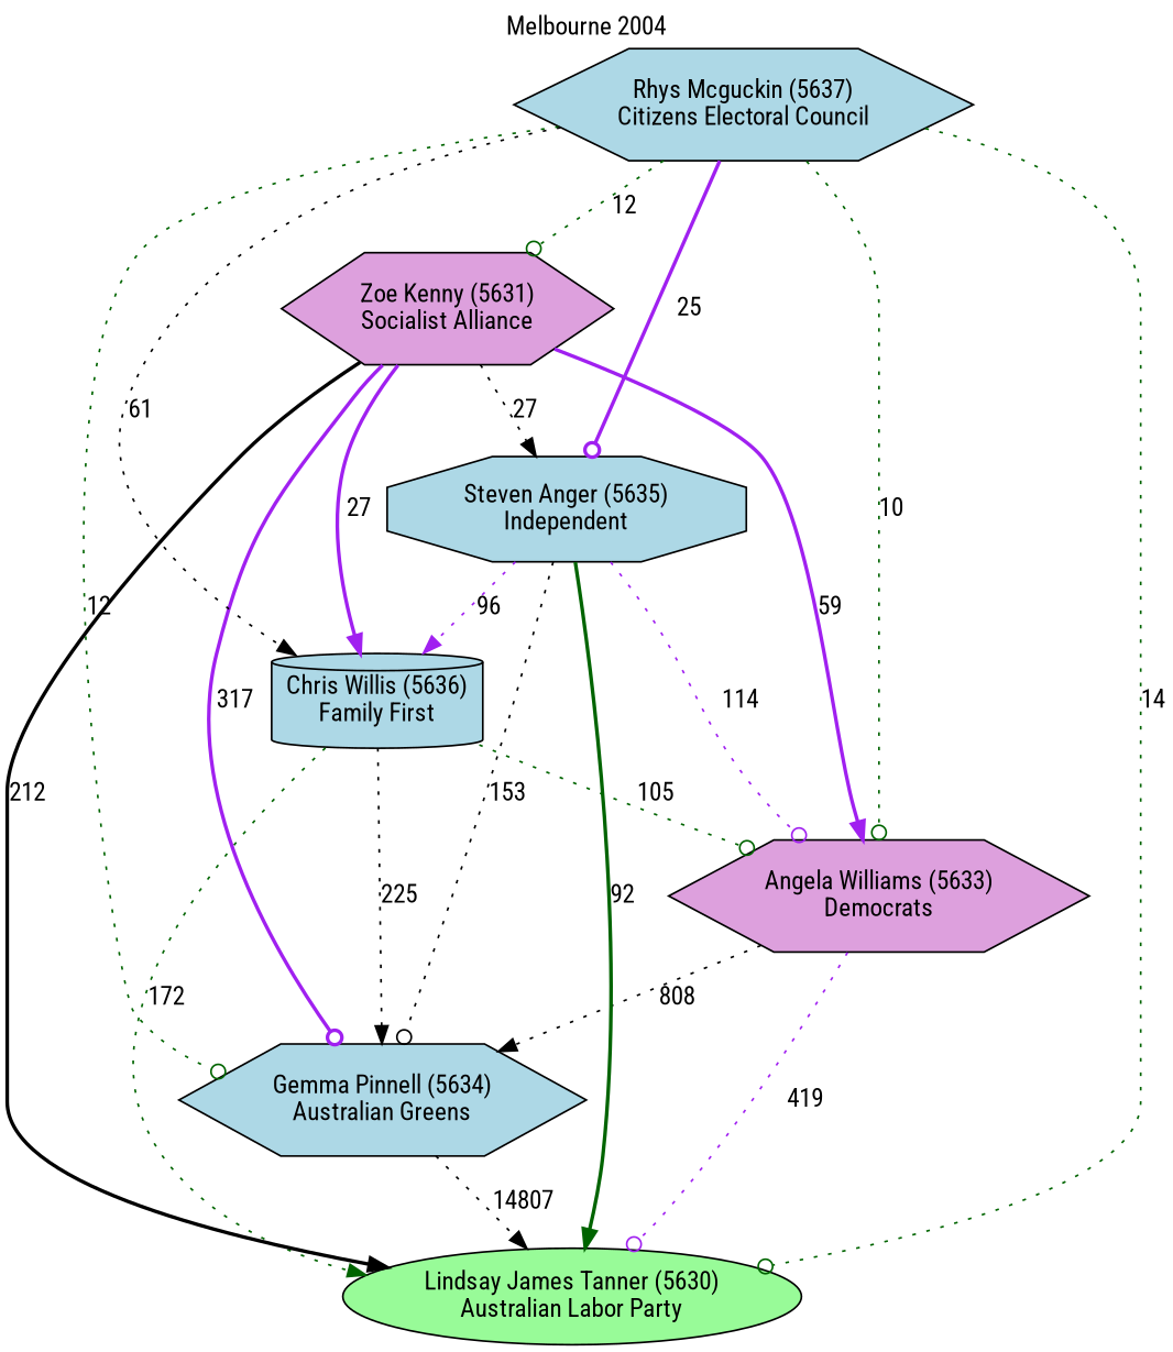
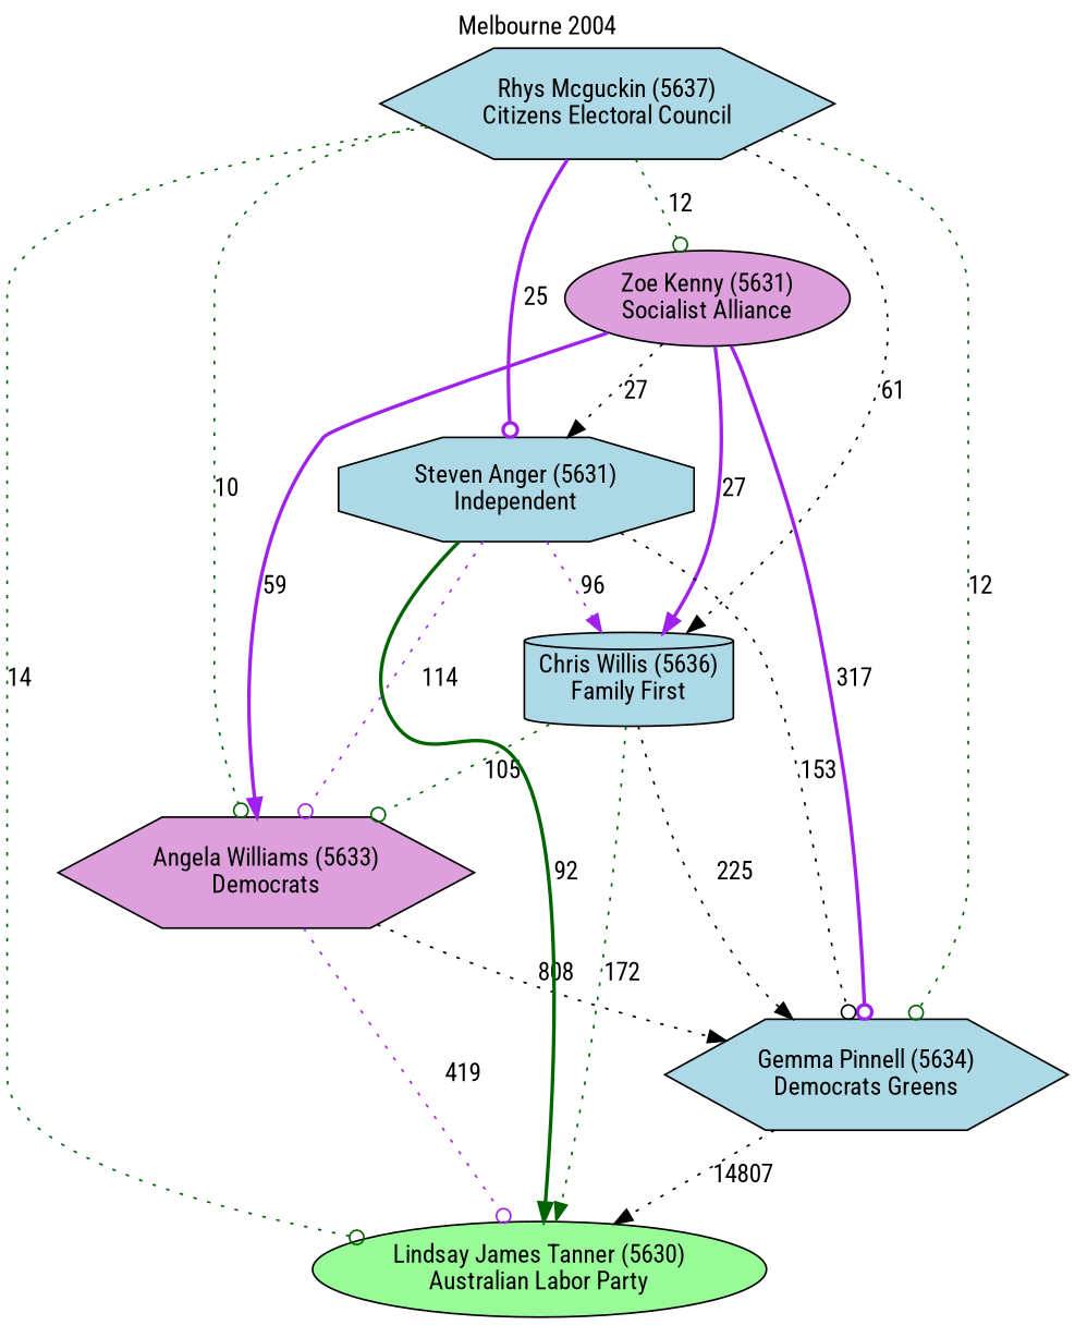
  digraph {
    fontname="Roboto Condensed"
    label="Melbourne 2004"
    labelloc=t
    mclimit=10
    node [fillcolor=lightblue fontname="Roboto Condensed" shape=hexagon style=filled]
    edge [arrowhead=normal color=black fontname="Roboto Condensed" style=dotted]
    n1 [fillcolor=palegreen label="Lindsay James Tanner (5630)\nAustralian Labor Party" shape=ellipse]
-   n2 [label="Gemma Pinnell (5634)\nAustralian Greens"]
+   n2 [label="Gemma Pinnell (5634)\nDemocrats Greens"]
    n3 [fillcolor=plum label="Angela Williams (5633)\nDemocrats"]
    n4 [label="Chris Willis (5636)\nFamily First" shape=cylinder]
-   n5 [fillcolor=plum label="Zoe Kenny (5631)\nSocialist Alliance"]
-   n6 [label="Steven Anger (5635)\nIndependent" shape=octagon]
+   n5 [fillcolor=plum label="Zoe Kenny (5631)\nSocialist Alliance" shape=ellipse]
+   n6 [label="Steven Anger (5631)\nIndependent" shape=octagon]
    n7 [label="Rhys Mcguckin (5637)\nCitizens Electoral Council"]
    n2 -> n1 [label=14807]
    n3 -> n1 [arrowhead=odot color=purple label=419]
    n3 -> n2 [label=808]
    n4 -> n1 [color=darkgreen label=172]
    n4 -> n2 [label=225]
    n4 -> n3 [arrowhead=odot color=darkgreen label=105]
-   n5 -> n1 [label=212 style=bold]
    n5 -> n2 [arrowhead=odot color=purple label=317 style=bold]
    n5 -> n3 [color=purple label=59 style=bold]
    n5 -> n4 [color=purple label=27 style=bold]
    n5 -> n6 [label=27]
    n6 -> n1 [color=darkgreen label=92 style=bold]
    n6 -> n2 [arrowhead=odot label=153]
    n6 -> n3 [arrowhead=odot color=purple label=114]
    n6 -> n4 [color=purple label=96]
    n7 -> n1 [arrowhead=odot color=darkgreen label=14]
    n7 -> n2 [arrowhead=odot color=darkgreen label=12]
    n7 -> n3 [arrowhead=odot color=darkgreen label=10]
    n7 -> n4 [label=61]
    n7 -> n5 [arrowhead=odot color=darkgreen label=12]
    n7 -> n6 [arrowhead=odot color=purple label=25 style=bold]
  }
